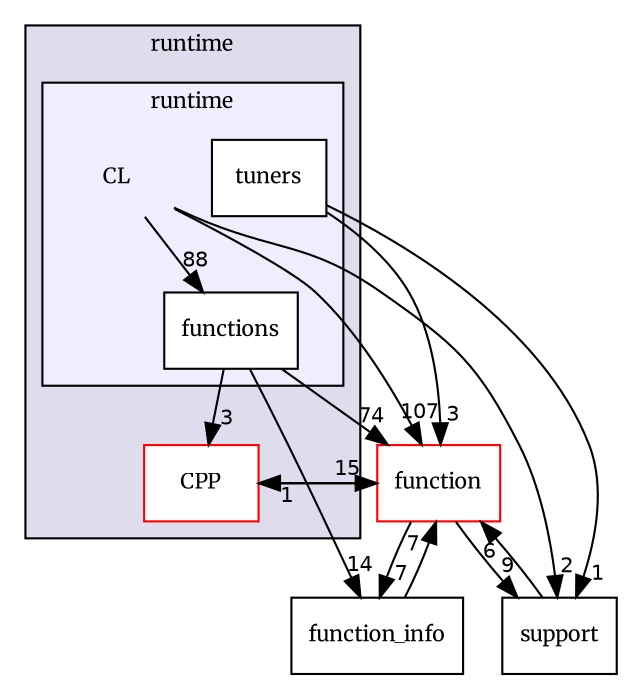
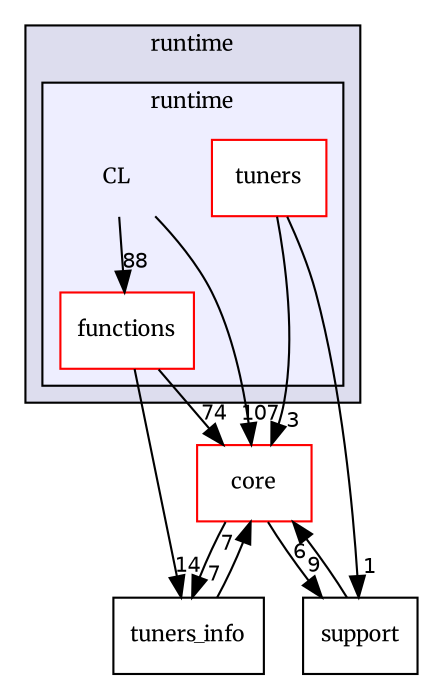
  digraph {
    compound=true
    fontname=Merriweather
    node [fontname=Merriweather fontsize=10 shape=box fillcolor=white style=filled]
    edge [fontname=Merriweather headlabel=3 labeldistance=1.5 labelfontname=Helvetica labelfontsize=10]
    n1 [color=red label=CL shape=plaintext fillcolor="" style=""]
-   n2 [label=functions]
-   n3 [label=tuners]
-   n4 [color=red label=CPP]
-   n5 [color=red label=function]
+   n2 [label=functions color=red]
+   n3 [label=tuners color=red]
+   n5 [color=red label=core]
    n6 [label=support fillcolor="" style=""]
-   n7 [label=function_info fillcolor="" style=""]
+   n7 [label=tuners_info fillcolor="" style=""]
    subgraph cluster_1 {
      bgcolor="#ddddee"
      fontsize=10
      label=runtime
      pencolor=black
-     n4
      subgraph cluster_2 {
        bgcolor="#eeeeff"
        fontsize=10
        label=runtime
        pencolor=black
        n1
        n2
        n3
      }
    }
    n1 -> n2 [headlabel=88]
    n1 -> n5 [headlabel=107]
-   n1 -> n6 [headlabel=2]
-   n2 -> n4
    n2 -> n5 [headlabel=74]
    n2 -> n7 [headlabel=14]
    n3 -> n5
    n3 -> n6 [headlabel=1]
-   n4 -> n5 [headlabel=15]
-   n5 -> n4 [headlabel=1]
    n5 -> n6 [headlabel=9]
    n5 -> n7 [headlabel=7]
    n6 -> n5 [headlabel=6]
    n7 -> n5 [headlabel=7]
  }
